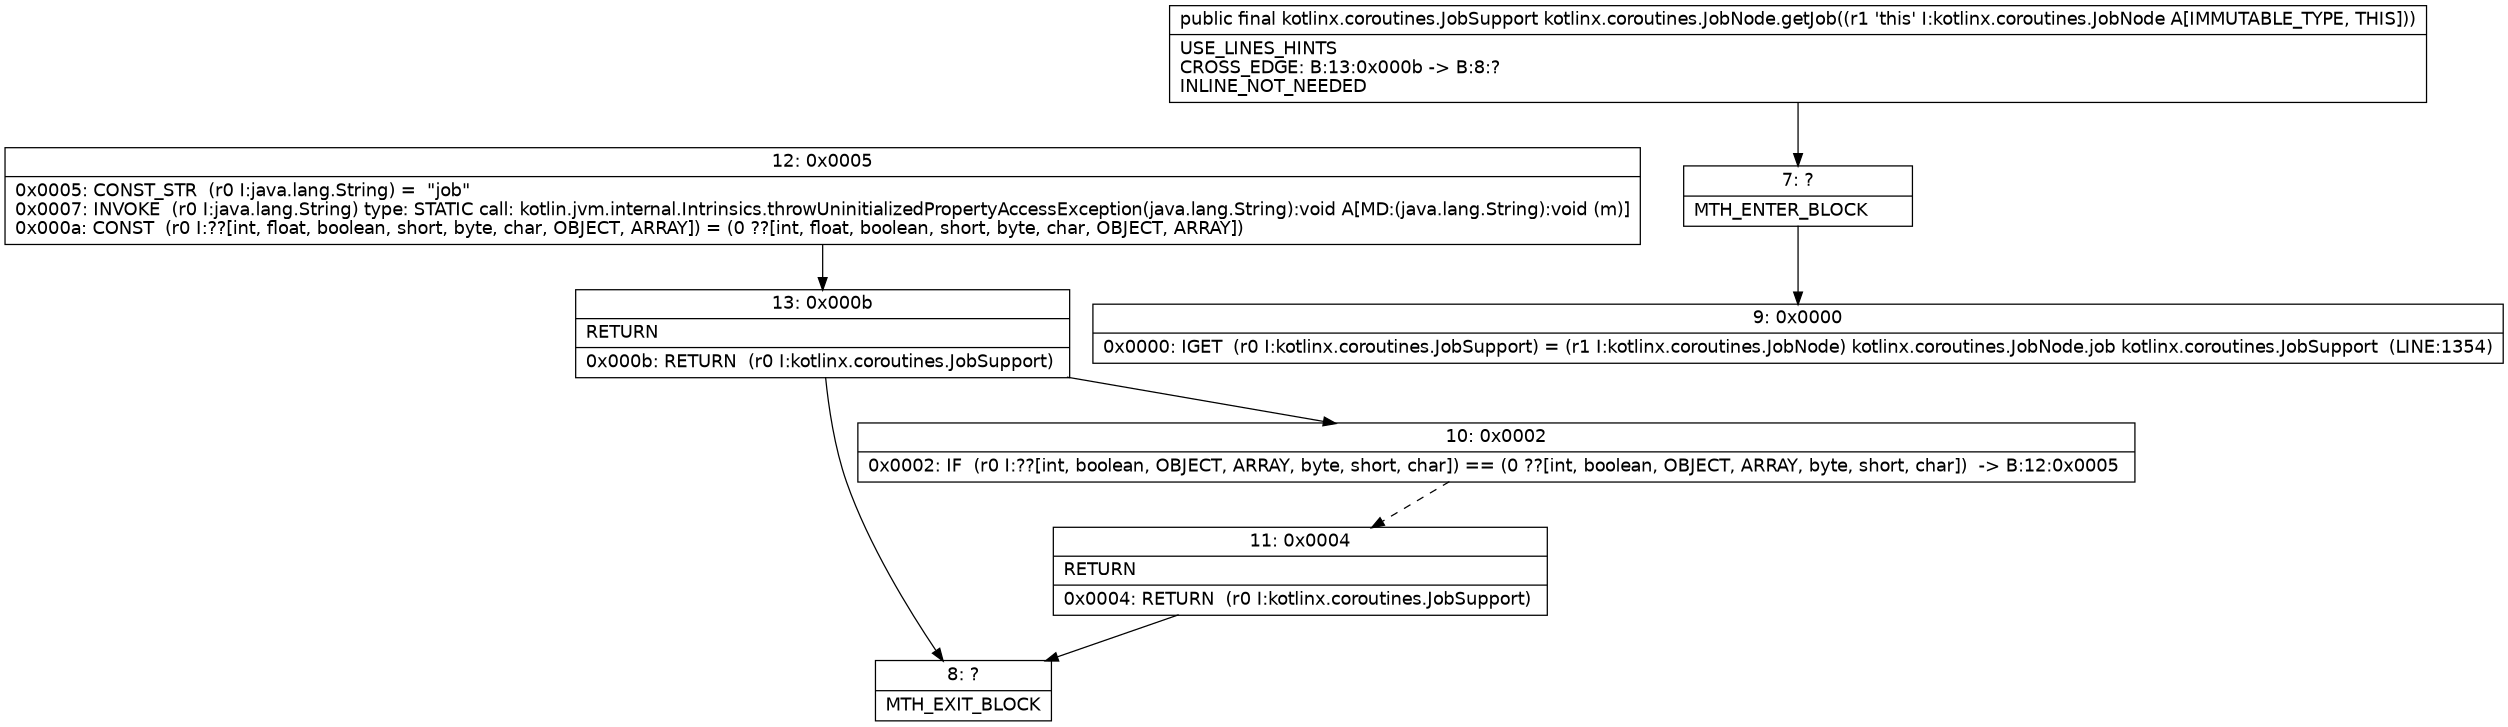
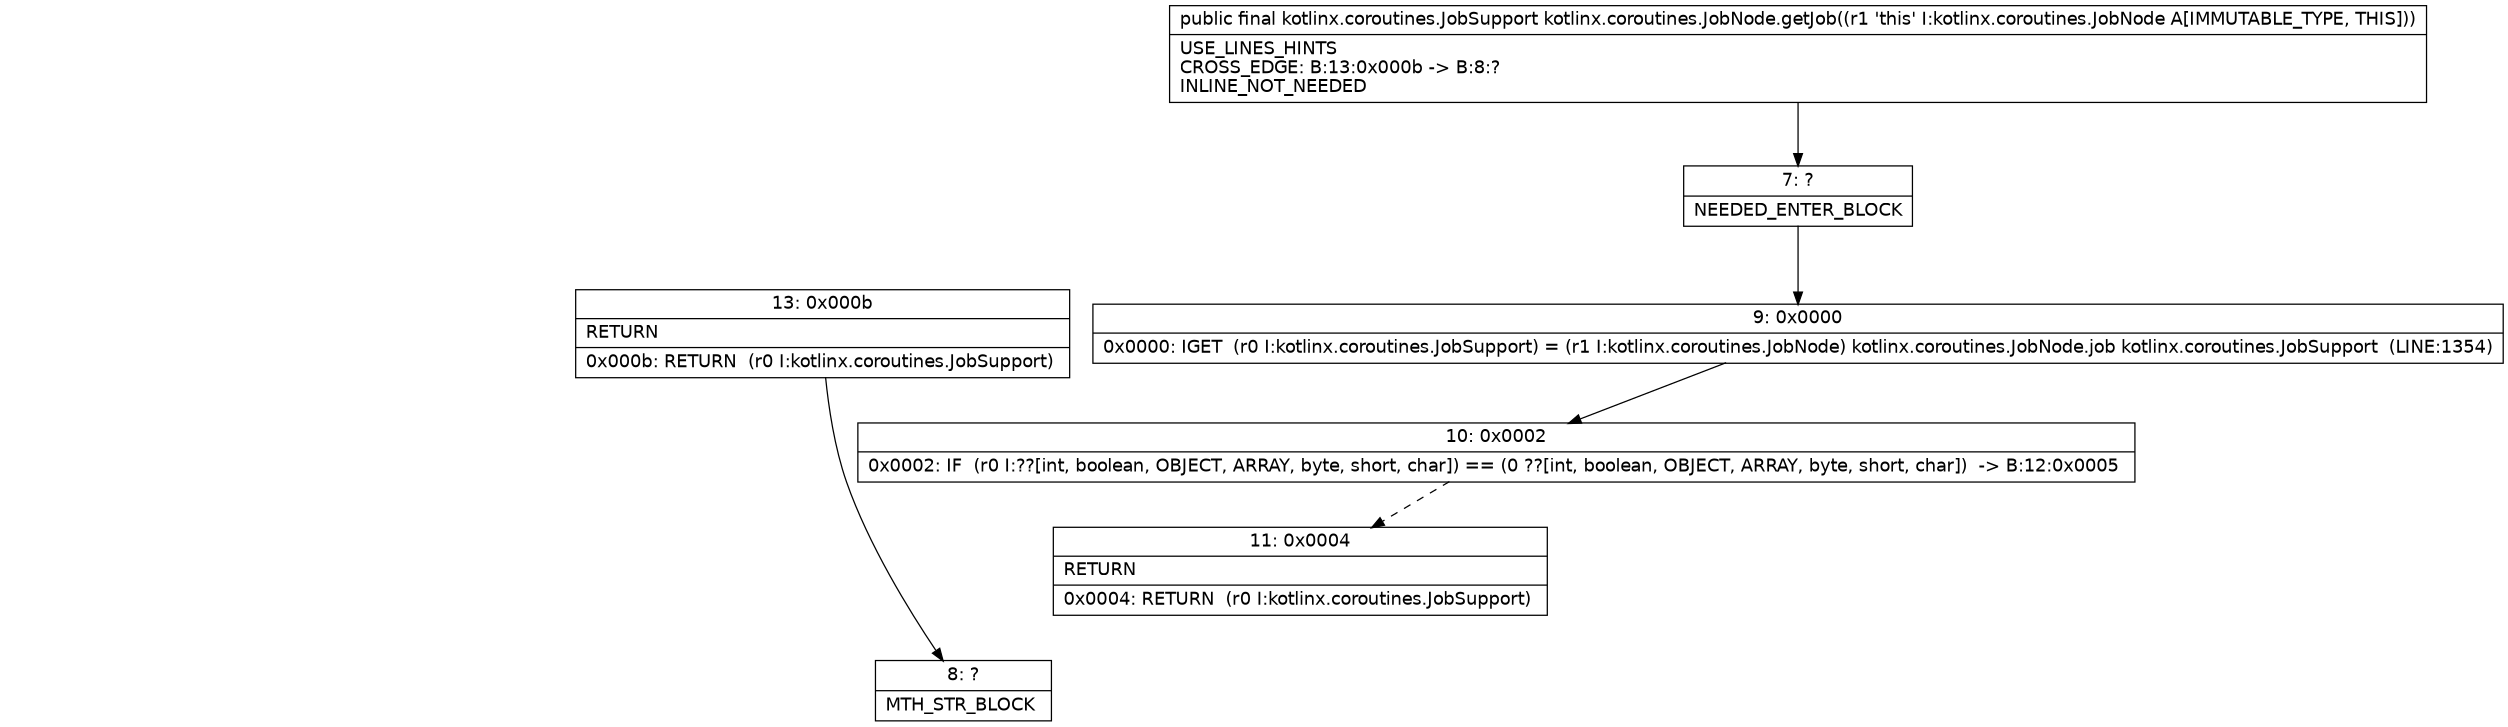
  digraph {
    fontname="DejaVu Sans"
    node [fontname="DejaVu Sans" shape=record]
    edge [fontname="DejaVu Sans"]
-   n1 [label="{7\:\ ?|MTH_ENTER_BLOCK\l}"]
+   n1 [label="{7\:\ ?|NEEDED_ENTER_BLOCK\l}"]
    n2 [label="{9\:\ 0x0000|0x0000: IGET  (r0 I:kotlinx.coroutines.JobSupport) = (r1 I:kotlinx.coroutines.JobNode) kotlinx.coroutines.JobNode.job kotlinx.coroutines.JobSupport  (LINE:1354)\l}"]
    n3 [label="{10\:\ 0x0002|0x0002: IF  (r0 I:??[int, boolean, OBJECT, ARRAY, byte, short, char]) == (0 ??[int, boolean, OBJECT, ARRAY, byte, short, char])  \-\> B:12:0x0005 \l}"]
    n4 [label="{11\:\ 0x0004|RETURN\l|0x0004: RETURN  (r0 I:kotlinx.coroutines.JobSupport) \l}"]
-   n5 [label="{8\:\ ?|MTH_EXIT_BLOCK\l}"]
-   n6 [label="{12\:\ 0x0005|0x0005: CONST_STR  (r0 I:java.lang.String) =  \"job\" \l0x0007: INVOKE  (r0 I:java.lang.String) type: STATIC call: kotlin.jvm.internal.Intrinsics.throwUninitializedPropertyAccessException(java.lang.String):void A[MD:(java.lang.String):void (m)]\l0x000a: CONST  (r0 I:??[int, float, boolean, short, byte, char, OBJECT, ARRAY]) = (0 ??[int, float, boolean, short, byte, char, OBJECT, ARRAY]) \l}"]
+   n5 [label="{8\:\ ?|MTH_STR_BLOCK\l}"]
    n7 [label="{13\:\ 0x000b|RETURN\l|0x000b: RETURN  (r0 I:kotlinx.coroutines.JobSupport) \l}"]
    n8 [label="{public final kotlinx.coroutines.JobSupport kotlinx.coroutines.JobNode.getJob((r1 'this' I:kotlinx.coroutines.JobNode A[IMMUTABLE_TYPE, THIS]))  | USE_LINES_HINTS\lCROSS_EDGE: B:13:0x000b \-\> B:8:?\lINLINE_NOT_NEEDED\l}"]
    n1 -> n2
-   n7 -> n3
+   n2 -> n3
    n3 -> n4 [style=dashed]
-   n4 -> n5
-   n6 -> n7
    n7 -> n5
    n8 -> n1
  }
